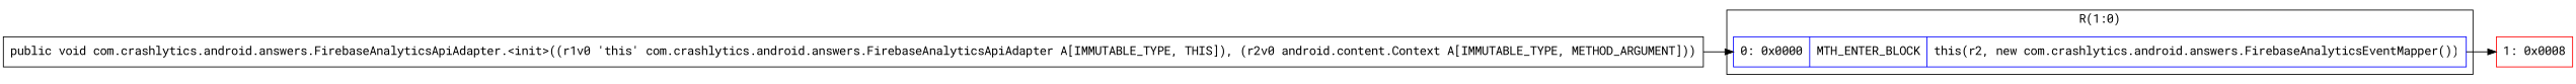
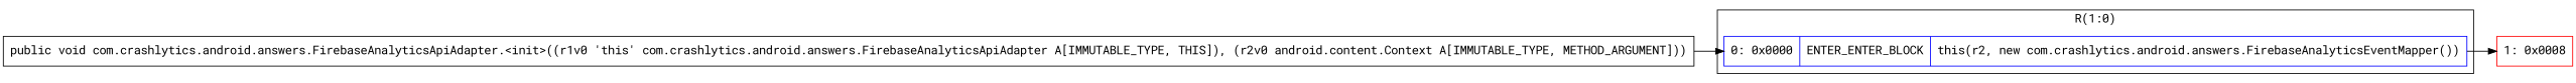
  digraph {
    rankdir=LR
    fontname="Roboto Mono"
    node [shape=record fontname="Roboto Mono"]
    edge [fontname="Roboto Mono"]
-   n1 [color=blue label="{0\:\ 0x0000|MTH_ENTER_BLOCK\l|this(r2, new com.crashlytics.android.answers.FirebaseAnalyticsEventMapper())\l}"]
+   n1 [color=blue label="{0\:\ 0x0000|ENTER_ENTER_BLOCK\l|this(r2, new com.crashlytics.android.answers.FirebaseAnalyticsEventMapper())\l}"]
    n2 [color=red label="{1\:\ 0x0008}"]
    n3 [label="{public void com.crashlytics.android.answers.FirebaseAnalyticsApiAdapter.\<init\>((r1v0 'this' com.crashlytics.android.answers.FirebaseAnalyticsApiAdapter A[IMMUTABLE_TYPE, THIS]), (r2v0 android.content.Context A[IMMUTABLE_TYPE, METHOD_ARGUMENT])) }"]
    subgraph cluster_1 {
      label="R(1:0)"
      n1
    }
    n1 -> n2
    n3 -> n1
  }
